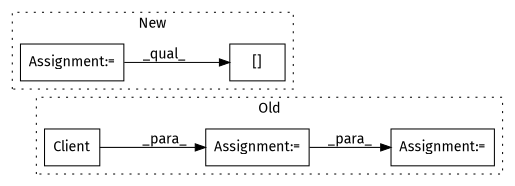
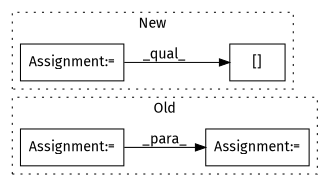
  digraph {
    rankdir=LR
    fontname="Fira Sans"
    node [a=7 l=1 shape=box fontname="Fira Sans"]
    edge [fontname="Fira Sans"]
-   n1 [a=32 l="7,1" label=Client s="2928,2944"]
    n2 [label="Assignment:=" s=3042]
    n3 [label="Assignment:=" s=2918]
    n4 [a=2 l="8,1" label="[]" s="3737,3769"]
    n5 [l=6 label="Assignment:=" s=3372]
    subgraph cluster_1 {
      label=Old
      style=dotted
-     n1
      n2
      n3
    }
    subgraph cluster_2 {
      label=New
      style=dotted
      n4
      n5
    }
-   n1 -> n3 [label=_para_]
    n3 -> n2 [label=_para_]
    n5 -> n4 [label=_qual_]
  }
